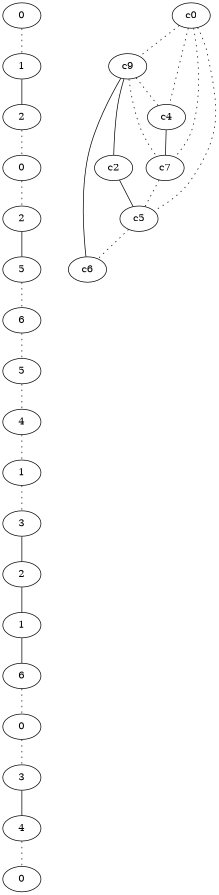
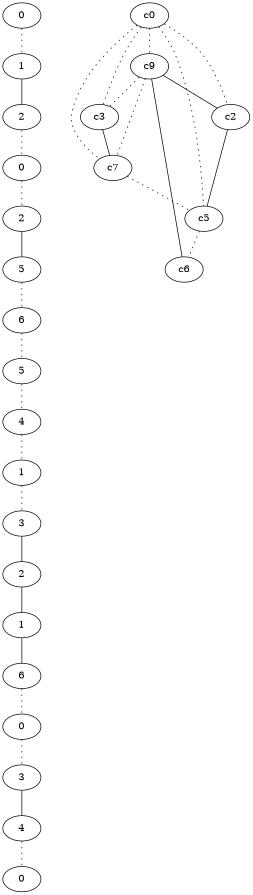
  graph {
    edge [style=dotted]
    n1 [label=0]
    n2 [label=1]
    n3 [label=2]
    n4 [label=0]
    n5 [label=2]
    n6 [label=5]
    n7 [label=6]
    n8 [label=5]
    n9 [label=4]
    n10 [label=1]
    n11 [label=3]
    n12 [label=2]
    n13 [label=1]
    n14 [label=6]
    n15 [label=0]
    n16 [label=3]
    n17 [label=4]
    n18 [label=0]
    n19 [label=c9]
    c0
    c2
-   c3 [label=c4]
+   c3
    n23 [label=c7]
    c5
    c6
    n1 -- n2
    n2 -- n3 [style=""]
    n3 -- n4
    n4 -- n5
    n5 -- n6 [style=""]
    n6 -- n7
    n7 -- n8
    n8 -- n9
    n9 -- n10
    n10 -- n11
    n11 -- n12 [style=""]
    n12 -- n13 [style=""]
    n13 -- n14 [style=""]
    n14 -- n15
    n15 -- n16
    n16 -- n17 [style=""]
    n17 -- n18
    n19 -- c2 [style=""]
    n19 -- c3
    n19 -- n23
    n19 -- c6 [style=""]
    c0 -- n19
+   c0 -- c2
    c0 -- c3
    c0 -- n23
    c0 -- c5
    c2 -- c5 [style=""]
    c3 -- n23 [style=""]
    n23 -- c5
    c5 -- c6
  }
